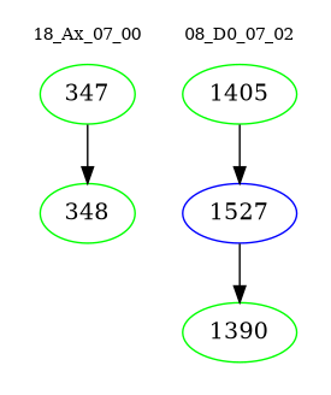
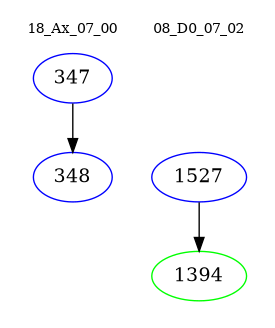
  digraph {
    node [color=green]
    edge [color=black]
-   n1 [label=347]
-   n2 [label=348]
-   n3 [label=1405]
+   n1 [color=blue label=347]
+   n2 [color=blue label=348]
    n4 [color=blue label=1527]
-   n5 [label=1390]
+   n5 [label=1394]
    subgraph cluster_1 {
      color=white
      fontsize=10
      label="18_Ax_07_00"
      n1
      n2
    }
    subgraph cluster_2 {
      color=white
      fontsize=10
      label="08_D0_07_02"
-     n3
      n4
      n5
    }
    n1 -> n2
-   n3 -> n4
    n4 -> n5
  }
